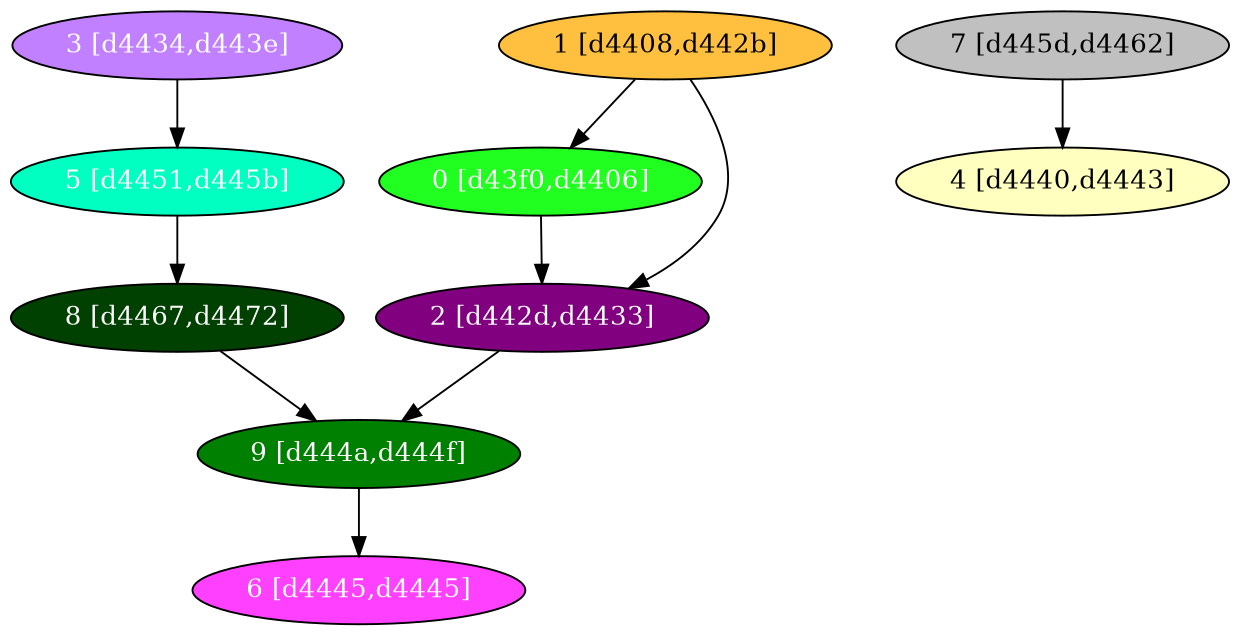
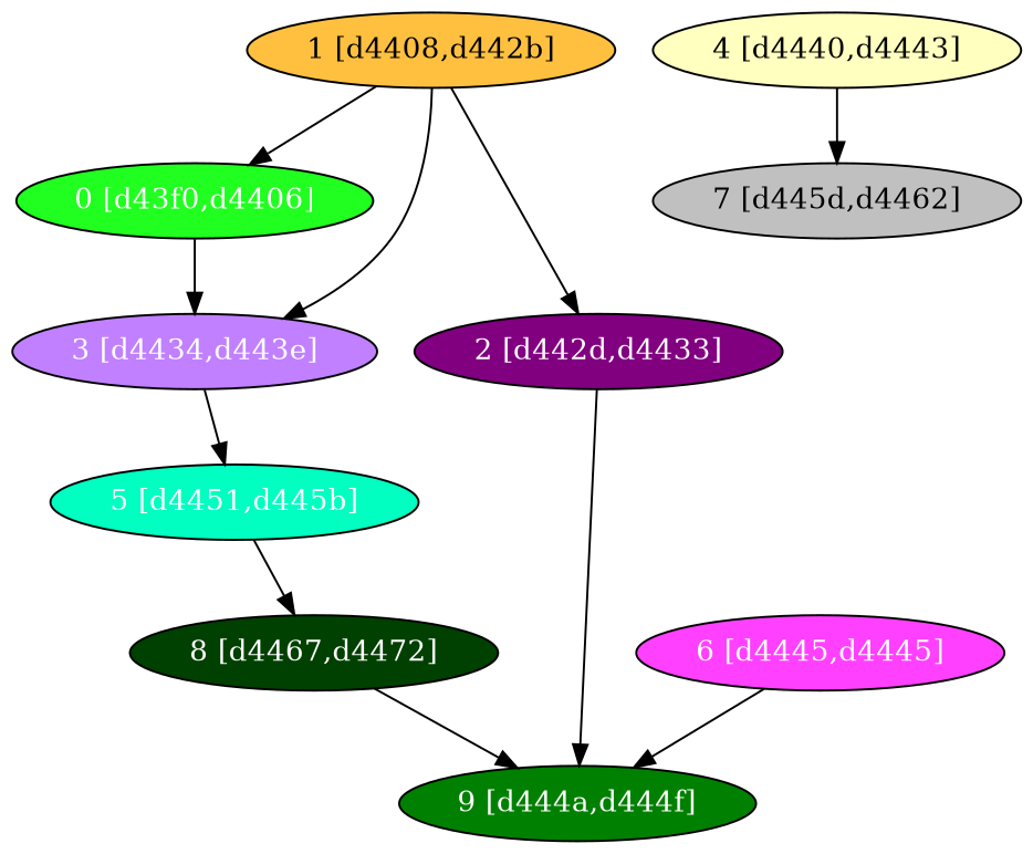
  digraph {
    node [fontcolor="#ffffff" shape=oval style=filled]
    n1 [fillcolor="#20FF20" label="0 [d43f0,d4406]"]
    n2 [fillcolor="#800080" label="2 [d442d,d4433]"]
    n3 [fillcolor="#FFC040" fontcolor="#000000" label="1 [d4408,d442b]"]
    n4 [fillcolor="#C080FF" label="3 [d4434,d443e]"]
    n5 [fillcolor="#008000" label="9 [d444a,d444f]"]
    n6 [fillcolor="#00FFC0" label="5 [d4451,d445b]"]
    n7 [fillcolor="#FFFFC0" fontcolor="#000000" label="4 [d4440,d4443]"]
    n8 [fillcolor="#C0C0C0" fontcolor="#000000" label="7 [d445d,d4462]"]
    n9 [fillcolor="#004000" label="8 [d4467,d4472]"]
    n10 [fillcolor="#FF40FF" label="6 [d4445,d4445]"]
-   n1 -> n2
+   n1 -> n4
    n2 -> n5
    n3 -> n1
    n3 -> n2
+   n3 -> n4
    n4 -> n6
    n6 -> n9
-   n8 -> n7
+   n7 -> n8
    n9 -> n5
-   n5 -> n10
+   n10 -> n5
  }
